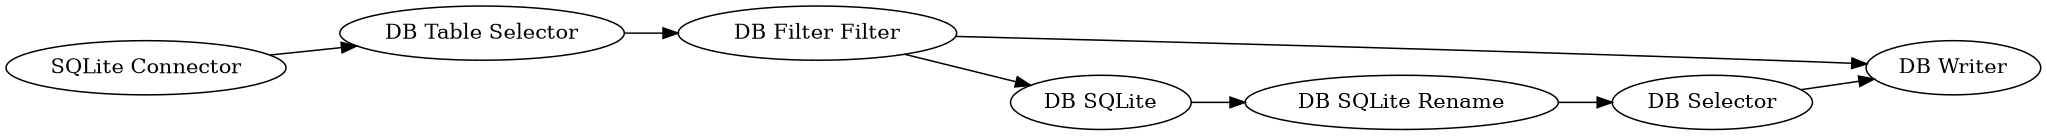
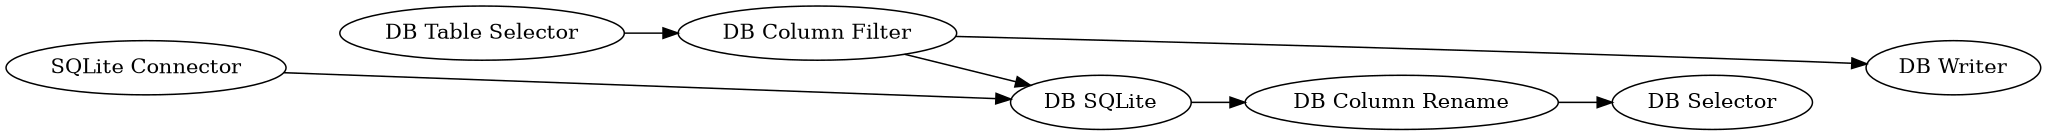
  digraph {
    rankdir=LR
    n1 [label="SQLite Connector"]
    n2 [label="DB Table Selector"]
    n3 [label="DB Writer"]
-   n4 [label="DB Filter Filter"]
-   n5 [label="DB SQLite Rename"]
+   n4 [label="DB Column Filter"]
+   n5 [label="DB Column Rename"]
    n6 [label="DB Selector"]
    n7 [label="DB SQLite"]
-   n1 -> n2
+   n1 -> n7
    n2 -> n4
    n4 -> n3
    n4 -> n7
    n5 -> n6
-   n6 -> n3
    n7 -> n5
  }
